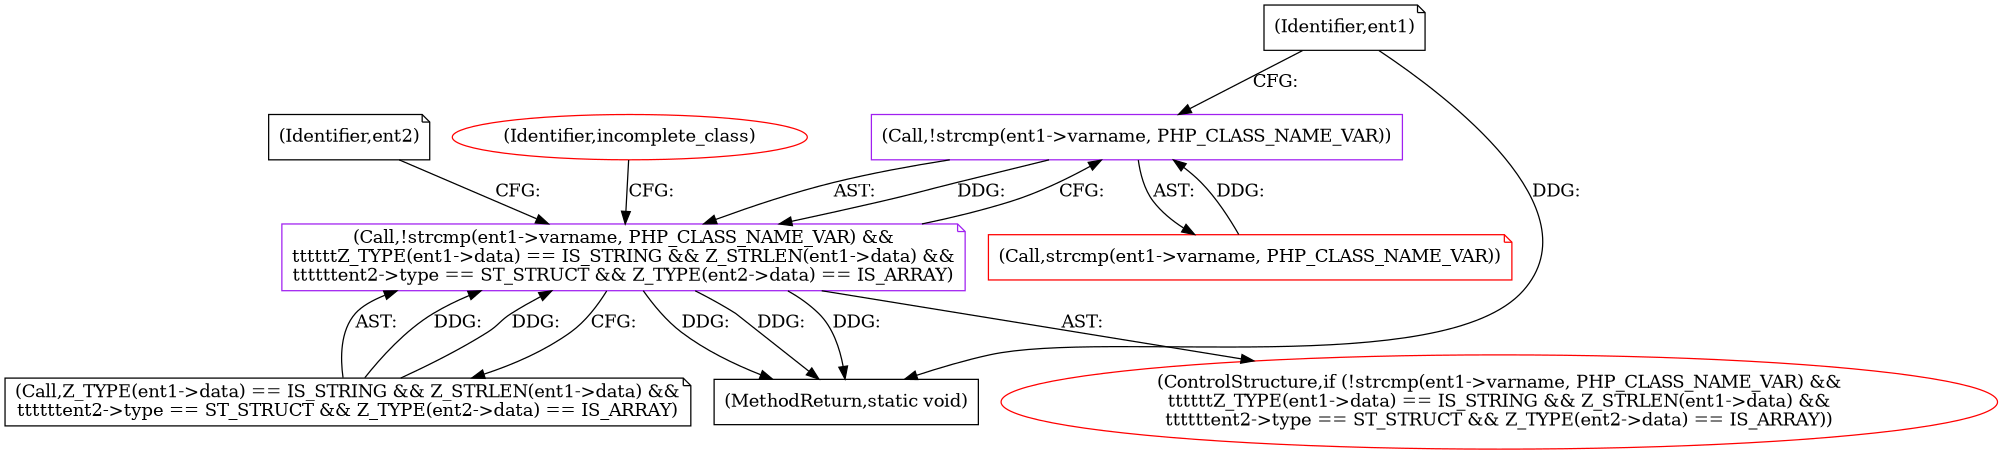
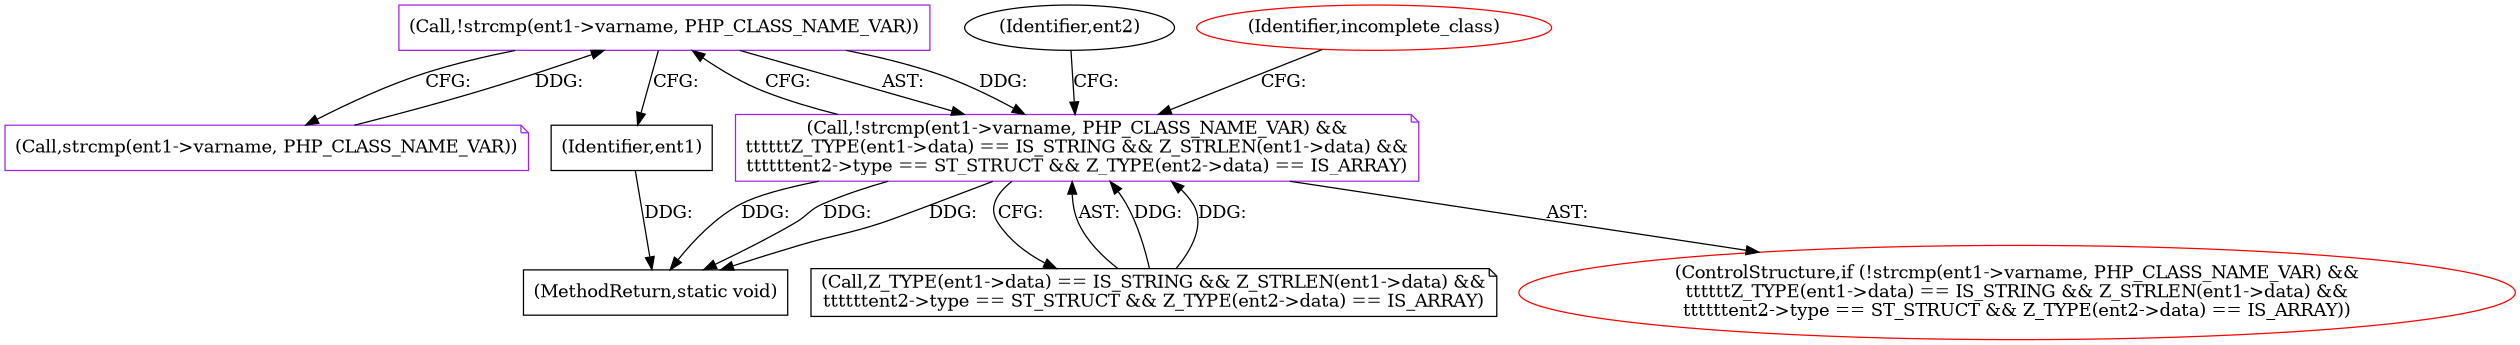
  digraph {
    node [color=black shape=note]
    n1 [color=purple label="(Call,!strcmp(ent1->varname, PHP_CLASS_NAME_VAR))" shape=box]
    n2 [color=purple label="(Call,!strcmp(ent1->varname, PHP_CLASS_NAME_VAR) &&\n\t\t\t\t\t\tZ_TYPE(ent1->data) == IS_STRING && Z_STRLEN(ent1->data) &&\n\t\t\t\t\t\tent2->type == ST_STRUCT && Z_TYPE(ent2->data) == IS_ARRAY)"]
-   n3 [color=red label="(Call,strcmp(ent1->varname, PHP_CLASS_NAME_VAR))"]
+   n3 [color=purple label="(Call,strcmp(ent1->varname, PHP_CLASS_NAME_VAR))"]
    n4 [label="(MethodReturn,static void)" shape=box]
    n5 [label="(Call,Z_TYPE(ent1->data) == IS_STRING && Z_STRLEN(ent1->data) &&\n\t\t\t\t\t\tent2->type == ST_STRUCT && Z_TYPE(ent2->data) == IS_ARRAY)"]
    n6 [color=red label="(ControlStructure,if (!strcmp(ent1->varname, PHP_CLASS_NAME_VAR) &&\n\t\t\t\t\t\tZ_TYPE(ent1->data) == IS_STRING && Z_STRLEN(ent1->data) &&\n\t\t\t\t\t\tent2->type == ST_STRUCT && Z_TYPE(ent2->data) == IS_ARRAY))" shape=ellipse]
-   n7 [label="(Identifier,ent2)"]
-   n8 [label="(Identifier,ent1)"]
+   n7 [label="(Identifier,ent2)" shape=ellipse]
+   n8 [label="(Identifier,ent1)" shape=box]
    n9 [color=red label="(Identifier,incomplete_class)" shape=ellipse]
    n1 -> n2 [label="AST: "]
    n1 -> n2 [label="DDG: "]
-   n1 -> n3 [label="AST: "]
+   n1 -> n3 [label="CFG: "]
    n2 -> n1 [label="CFG: "]
    n2 -> n4 [label="DDG: "]
    n2 -> n4 [label="DDG: "]
    n2 -> n4 [label="DDG: "]
    n2 -> n5 [label="CFG: "]
    n2 -> n6 [label="AST: "]
    n3 -> n1 [label="DDG: "]
    n5 -> n2 [label="AST: "]
    n5 -> n2 [label="DDG: "]
    n5 -> n2 [label="DDG: "]
    n7 -> n2 [label="CFG: "]
-   n8 -> n1 [label="CFG: "]
+   n1 -> n8 [label="CFG: "]
    n8 -> n4 [label="DDG: "]
    n9 -> n2 [label="CFG: "]
  }
